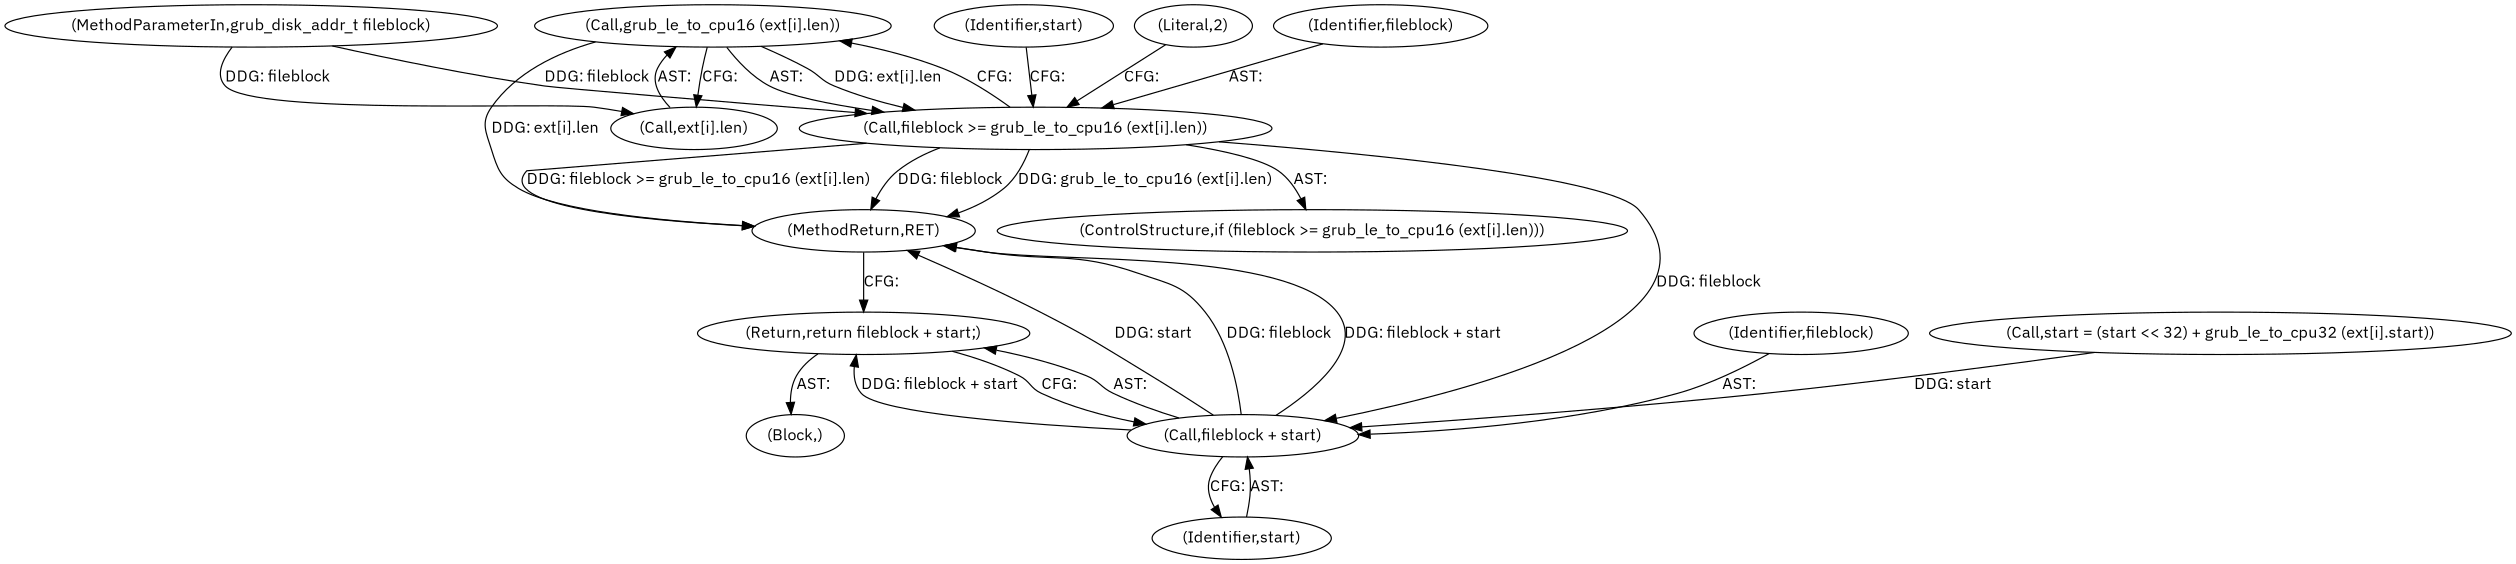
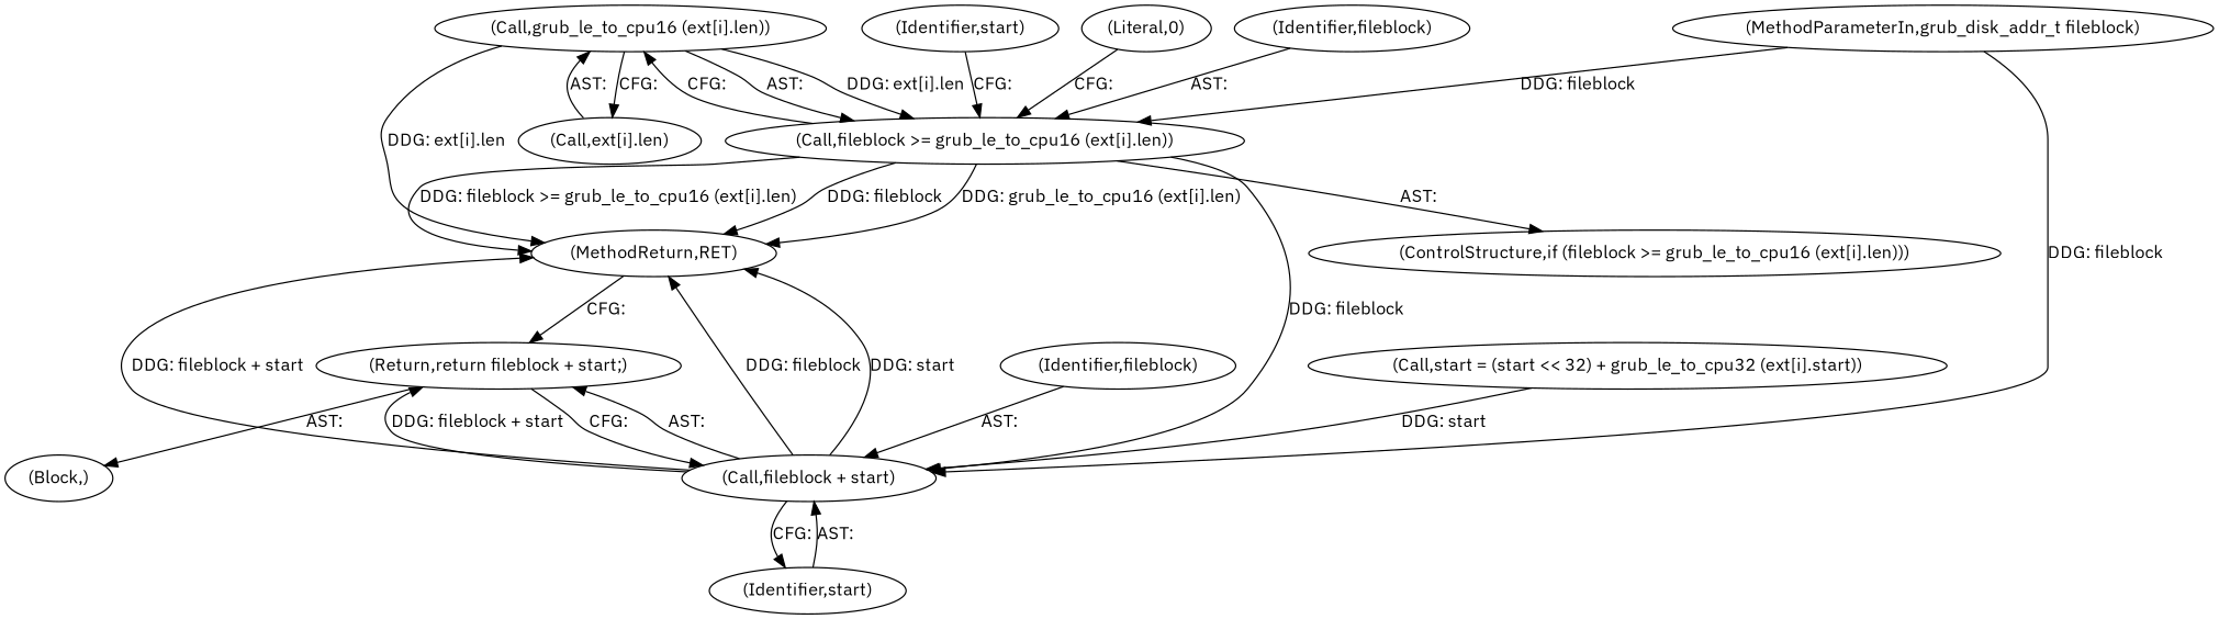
  digraph {
    fontname="IBM Plex Sans"
    node [fontname="IBM Plex Sans"]
    edge [fontname="IBM Plex Sans"]
    n1 [label="(Call,grub_le_to_cpu16 (ext[i].len))"]
    n2 [label="(Call,fileblock >= grub_le_to_cpu16 (ext[i].len))"]
    n3 [label="(MethodReturn,RET)"]
    n4 [label="(Call,ext[i].len)"]
    n5 [label="(Call,fileblock + start)"]
    n6 [label="(ControlStructure,if (fileblock >= grub_le_to_cpu16 (ext[i].len)))"]
    n7 [label="(Return,return fileblock + start;)"]
    n8 [label="(Identifier,start)"]
    n9 [label="(Block,)"]
    n10 [label="(Identifier,fileblock)"]
    n11 [label="(Identifier,fileblock)"]
    n12 [label="(Identifier,start)"]
    n13 [label="(MethodParameterIn,grub_disk_addr_t fileblock)"]
    n14 [label="(Call,start = (start << 32) + grub_le_to_cpu32 (ext[i].start))"]
-   n15 [label="(Literal,2)"]
+   n15 [label="(Literal,0)"]
    n1 -> n2 [label="AST: "]
    n1 -> n2 [label="DDG: ext[i].len"]
    n1 -> n3 [label="DDG: ext[i].len"]
    n1 -> n4 [label="CFG: "]
    n2 -> n1 [label="CFG: "]
    n2 -> n3 [label="DDG: fileblock >= grub_le_to_cpu16 (ext[i].len)"]
    n2 -> n3 [label="DDG: fileblock"]
    n2 -> n3 [label="DDG: grub_le_to_cpu16 (ext[i].len)"]
    n2 -> n5 [label="DDG: fileblock"]
    n2 -> n6 [label="AST: "]
    n3 -> n7 [label="CFG: "]
    n4 -> n1 [label="AST: "]
    n5 -> n3 [label="DDG: fileblock"]
    n5 -> n3 [label="DDG: start"]
    n5 -> n3 [label="DDG: fileblock + start"]
    n5 -> n7 [label="AST: "]
    n5 -> n7 [label="DDG: fileblock + start"]
    n5 -> n8 [label="CFG: "]
    n7 -> n5 [label="CFG: "]
    n7 -> n9 [label="AST: "]
    n8 -> n5 [label="AST: "]
    n10 -> n5 [label="AST: "]
    n11 -> n2 [label="AST: "]
    n12 -> n2 [label="CFG: "]
    n13 -> n2 [label="DDG: fileblock"]
-   n13 -> n4 [label="DDG: fileblock"]
+   n13 -> n5 [label="DDG: fileblock"]
    n14 -> n5 [label="DDG: start"]
    n15 -> n2 [label="CFG: "]
  }
